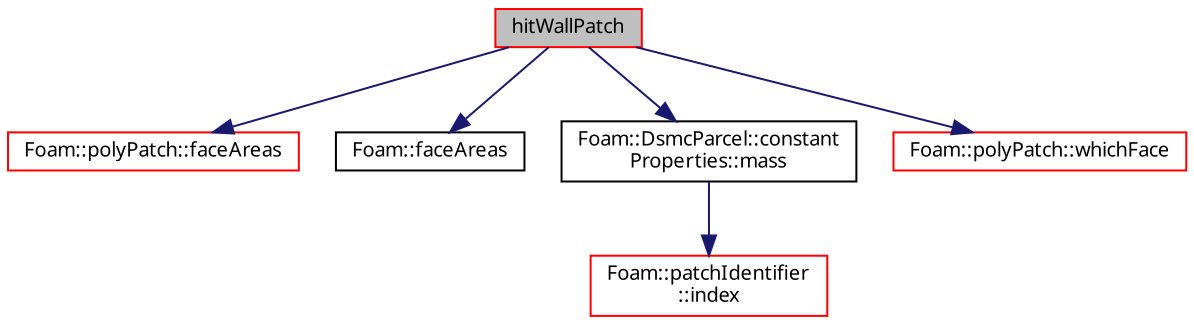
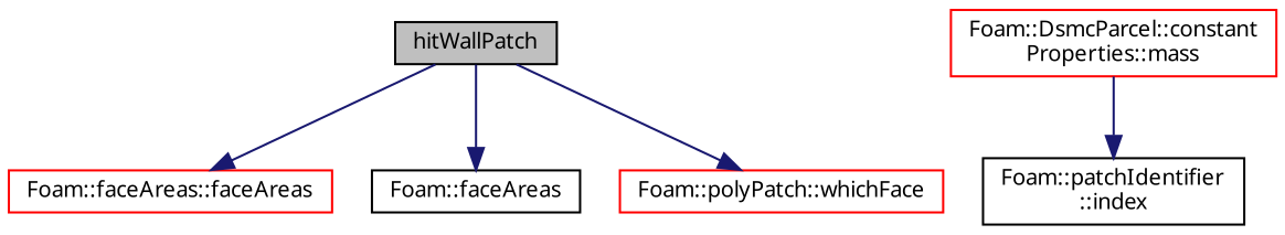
  digraph {
    fontname="Noto Sans"
    rankdir=TB
    node [color=black fontname="Noto Sans" fontsize=10 shape=record]
    edge [color=midnightblue fontname="Noto Sans" fontsize=10 labelfontname=FreeSans labelfontsize=10 style=solid]
-   n1 [color=red fillcolor=grey75 fontcolor=black height=0.2 label=hitWallPatch style=filled width=0.4]
-   n2 [color=red height=0.2 label="Foam::polyPatch::faceAreas" width=0.4]
+   n1 [fillcolor=grey75 fontcolor=black height=0.2 label=hitWallPatch style=filled width=0.4]
+   n2 [color=red height=0.2 label="Foam::faceAreas::faceAreas" width=0.4]
    n3 [height=0.2 label="Foam::faceAreas" width=0.4]
-   n4 [height=0.2 label="Foam::DsmcParcel::constant\lProperties::mass" width=0.4]
+   n4 [color=red height=0.2 label="Foam::DsmcParcel::constant\lProperties::mass" width=0.4]
    n5 [color=red height=0.2 label="Foam::polyPatch::whichFace" width=0.4]
-   n6 [color=red height=0.2 label="Foam::patchIdentifier\l::index" width=0.4]
+   n6 [height=0.2 label="Foam::patchIdentifier\l::index" width=0.4]
    n1 -> n2
    n1 -> n3
-   n1 -> n4
    n1 -> n5
    n4 -> n6
  }
